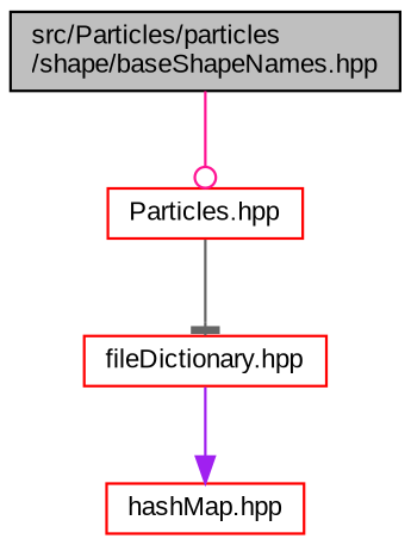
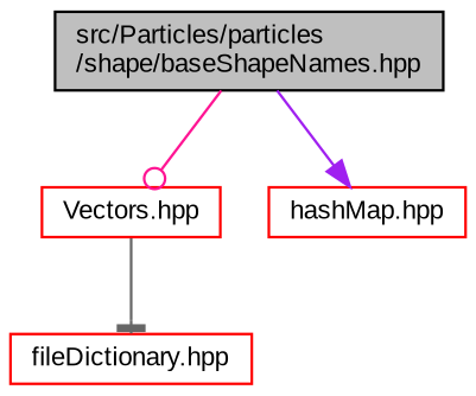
  digraph {
    fontname="Liberation Sans"
    node [color=red fillcolor=white fontname="Liberation Sans" fontsize=10 shape=record style=filled]
    edge [fontname="Liberation Sans" fontsize=10 labelfontname=Helvetica labelfontsize=10 style=solid]
    n1 [color=black fillcolor=grey75 fontcolor=black height=0.2 label="src/Particles/particles\l/shape/baseShapeNames.hpp" width=0.4]
-   n2 [height=0.2 label="Particles.hpp" width=0.4]
+   n2 [height=0.2 label="Vectors.hpp" width=0.4]
    n3 [height=0.2 label="hashMap.hpp" width=0.4]
    n4 [height=0.2 label="fileDictionary.hpp" width=0.4]
    n1 -> n2 [arrowhead=odot color=deeppink]
-   n4 -> n3 [arrowhead=normal color=purple]
+   n1 -> n3 [arrowhead=normal color=purple]
    n2 -> n4 [arrowhead=tee color=gray40]
  }
